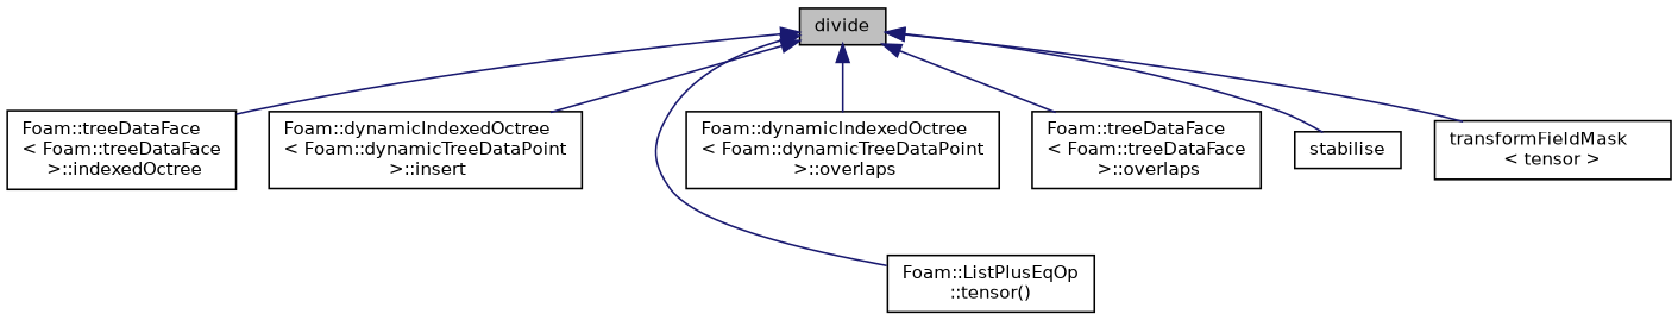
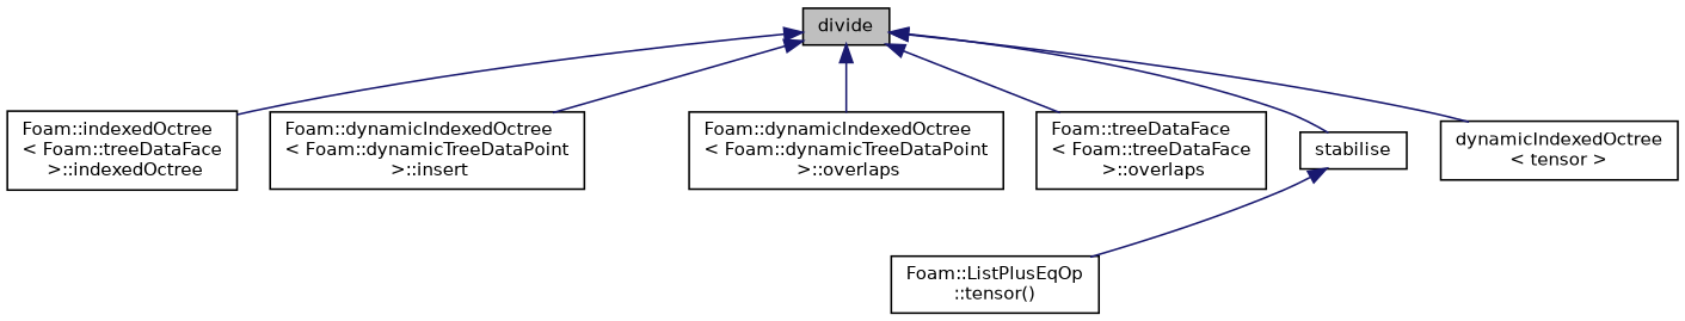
  digraph {
    rankdir=TB
    node [color=black fontname=Helvetica fontsize=10 shape=record]
    edge [color=midnightblue dir=back fontname=Helvetica fontsize=10 labelfontname=Helvetica labelfontsize=10 style=solid]
    n1 [fillcolor=grey75 fontcolor=black height=0.2 label=divide style=filled width=0.4]
-   n2 [height=0.2 label="Foam::treeDataFace\l\< Foam::treeDataFace\l \>::indexedOctree" width=0.4]
+   n2 [height=0.2 label="Foam::indexedOctree\l\< Foam::treeDataFace\l \>::indexedOctree" width=0.4]
    n3 [height=0.2 label="Foam::dynamicIndexedOctree\l\< Foam::dynamicTreeDataPoint\l \>::insert" width=0.4]
    n4 [height=0.2 label="Foam::ListPlusEqOp\l::tensor()" width=0.4]
    n5 [height=0.2 label="Foam::dynamicIndexedOctree\l\< Foam::dynamicTreeDataPoint\l \>::overlaps" width=0.4]
    n6 [height=0.2 label="Foam::treeDataFace\l\< Foam::treeDataFace\l \>::overlaps" width=0.4]
    n7 [height=0.2 label=stabilise width=0.4]
-   n8 [height=0.2 label="transformFieldMask\l\< tensor \>" width=0.4]
+   n8 [height=0.2 label="dynamicIndexedOctree\l\< tensor \>" width=0.4]
    n1 -> n2
    n1 -> n3
-   n1 -> n4
+   n7 -> n4
    n1 -> n5
    n1 -> n6
    n1 -> n7
    n1 -> n8
  }
